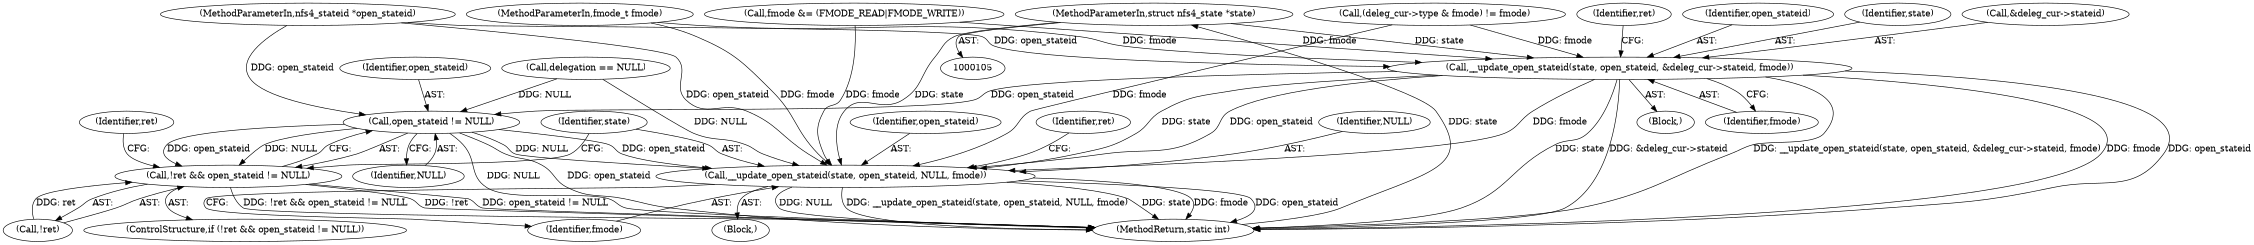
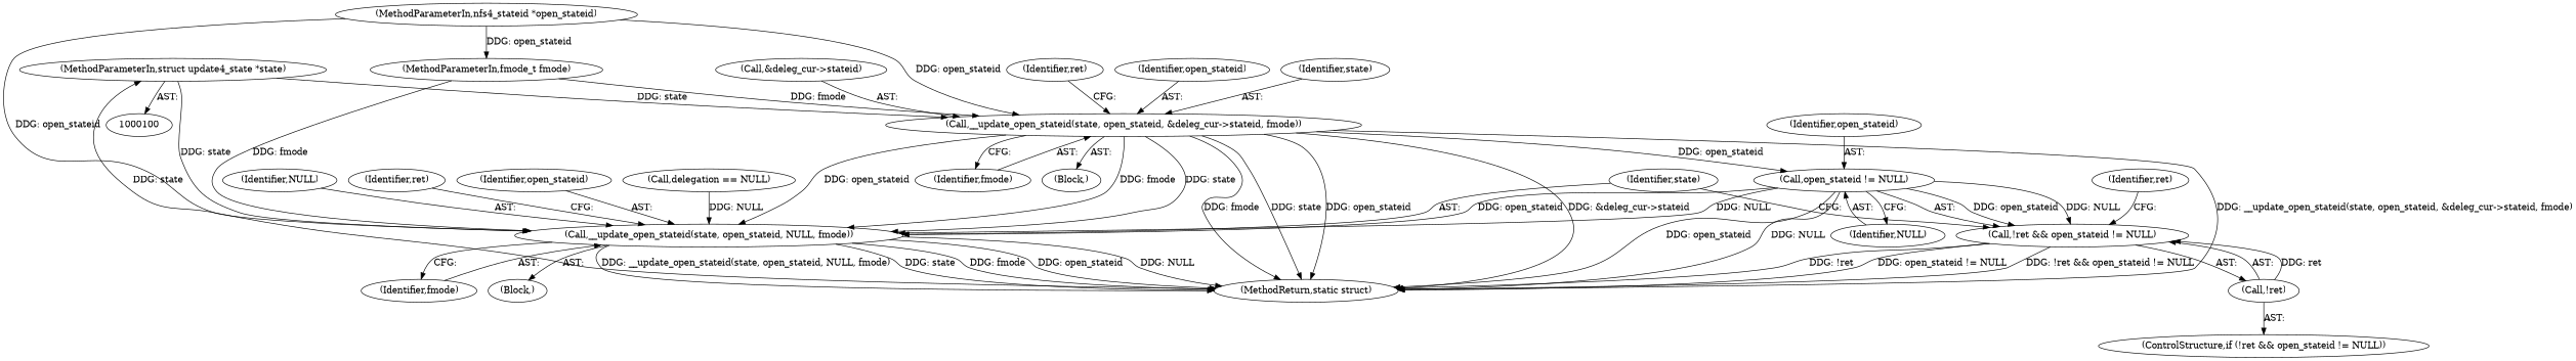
  digraph {
-   n1 [label="(MethodParameterIn,struct nfs4_state *state)"]
+   n1 [label="(MethodParameterIn,struct update4_state *state)"]
    n2 [label="(Call,__update_open_stateid(state, open_stateid, &deleg_cur->stateid, fmode))"]
    n3 [label="(Call,__update_open_stateid(state, open_stateid, NULL, fmode))"]
-   1000100 [label=1000105]
-   n5 [label="(MethodReturn,static int)"]
+   1000100
+   n5 [label="(MethodReturn,static struct)"]
    n6 [label="(Call,open_stateid != NULL)"]
    n7 [label="(Block,)"]
    n8 [label="(Identifier,fmode)"]
    n9 [label="(Block,)"]
    n10 [label="(Identifier,fmode)"]
    n11 [label="(Call,!ret && open_stateid != NULL)"]
    n12 [label="(Identifier,NULL)"]
    n13 [label="(ControlStructure,if (!ret && open_stateid != NULL))"]
    n14 [label="(Call,!ret)"]
    n15 [label="(Identifier,open_stateid)"]
    n16 [label="(MethodParameterIn,fmode_t fmode)"]
    n17 [label="(Identifier,ret)"]
    n18 [label="(Call,delegation == NULL)"]
    n19 [label="(Identifier,NULL)"]
    n20 [label="(Identifier,open_stateid)"]
    n21 [label="(Identifier,ret)"]
    n22 [label="(Identifier,open_stateid)"]
    n23 [label="(Identifier,ret)"]
    n24 [label="(Identifier,state)"]
    n25 [label="(Call,&deleg_cur->stateid)"]
    n26 [label="(Identifier,state)"]
    n27 [label="(MethodParameterIn,nfs4_stateid *open_stateid)"]
-   n28 [label="(Call,fmode &= (FMODE_READ|FMODE_WRITE))"]
-   n29 [label="(Call,(deleg_cur->type & fmode) != fmode)"]
    n1 -> n2 [label="DDG: state"]
    n1 -> n3 [label="DDG: state"]
    n1 -> 1000100 [label="AST: "]
    n2 -> n3 [label="DDG: state"]
    n2 -> n3 [label="DDG: open_stateid"]
    n2 -> n3 [label="DDG: fmode"]
    n2 -> n5 [label="DDG: &deleg_cur->stateid"]
    n2 -> n5 [label="DDG: __update_open_stateid(state, open_stateid, &deleg_cur->stateid, fmode)"]
    n2 -> n5 [label="DDG: fmode"]
    n2 -> n5 [label="DDG: open_stateid"]
    n2 -> n5 [label="DDG: state"]
    n2 -> n6 [label="DDG: open_stateid"]
    n2 -> n7 [label="AST: "]
    n2 -> n8 [label="CFG: "]
    n3 -> n5 [label="DDG: NULL"]
    n3 -> n5 [label="DDG: __update_open_stateid(state, open_stateid, NULL, fmode)"]
    n3 -> n5 [label="DDG: state"]
    n3 -> n5 [label="DDG: fmode"]
    n3 -> n5 [label="DDG: open_stateid"]
    n3 -> n9 [label="AST: "]
    n3 -> n10 [label="CFG: "]
    n5 -> n1 [label="DDG: state"]
    n6 -> n3 [label="DDG: open_stateid"]
    n6 -> n3 [label="DDG: NULL"]
    n6 -> n5 [label="DDG: open_stateid"]
    n6 -> n5 [label="DDG: NULL"]
    n6 -> n11 [label="AST: "]
    n6 -> n11 [label="DDG: open_stateid"]
    n6 -> n11 [label="DDG: NULL"]
    n6 -> n12 [label="CFG: "]
    n8 -> n2 [label="AST: "]
    n10 -> n3 [label="AST: "]
    n11 -> n5 [label="DDG: !ret"]
    n11 -> n5 [label="DDG: open_stateid != NULL"]
    n11 -> n5 [label="DDG: !ret && open_stateid != NULL"]
-   n11 -> n6 [label="CFG: "]
-   n11 -> n13 [label="AST: "]
+   n14 -> n13 [label="AST: "]
    n11 -> n14 [label="AST: "]
    n12 -> n6 [label="AST: "]
    n14 -> n11 [label="AST: "]
    n14 -> n11 [label="DDG: ret"]
    n15 -> n3 [label="AST: "]
    n16 -> n2 [label="DDG: fmode"]
    n16 -> n3 [label="DDG: fmode"]
    n17 -> n2 [label="CFG: "]
    n18 -> n3 [label="DDG: NULL"]
-   n18 -> n6 [label="DDG: NULL"]
    n19 -> n3 [label="AST: "]
    n20 -> n6 [label="AST: "]
    n21 -> n11 [label="CFG: "]
    n22 -> n2 [label="AST: "]
    n23 -> n3 [label="CFG: "]
    n24 -> n2 [label="AST: "]
    n25 -> n2 [label="AST: "]
    n26 -> n3 [label="AST: "]
    n26 -> n11 [label="CFG: "]
    n27 -> n2 [label="DDG: open_stateid"]
    n27 -> n3 [label="DDG: open_stateid"]
-   n27 -> n6 [label="DDG: open_stateid"]
-   n28 -> n2 [label="DDG: fmode"]
-   n28 -> n3 [label="DDG: fmode"]
-   n29 -> n2 [label="DDG: fmode"]
-   n29 -> n3 [label="DDG: fmode"]
+   n27 -> n16 [label="DDG: open_stateid"]
  }
